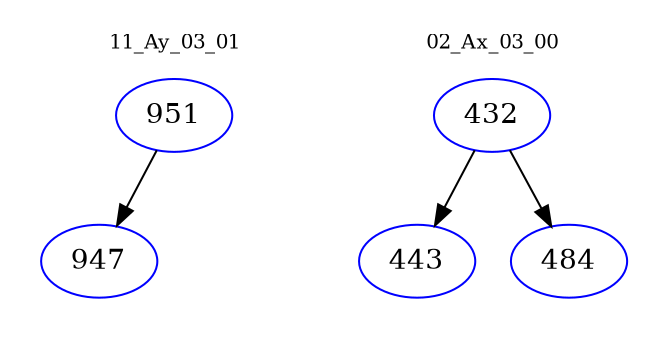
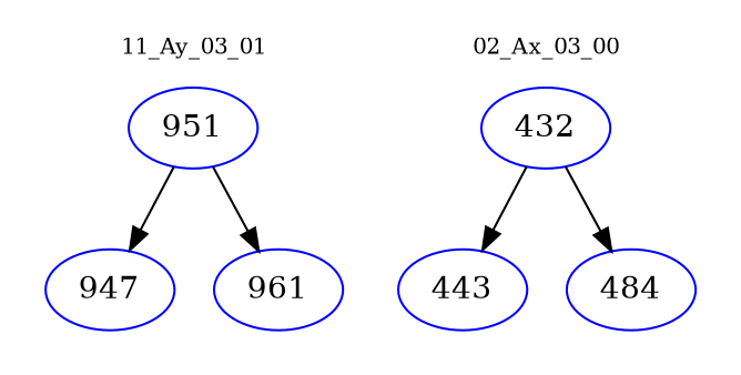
  digraph {
    node [color=blue]
    edge [color=black]
    n1 [label=951]
    n2 [label=947]
+   n3 [label=961]
    n4 [label=432]
    n5 [label=443]
    n6 [label=484]
    subgraph cluster_1 {
      color=white
      fontsize=10
      label="11_Ay_03_01"
      n1
      n2
+     n3
    }
    subgraph cluster_2 {
      color=white
      fontsize=10
      label="02_Ax_03_00"
      n4
      n5
      n6
    }
    n1 -> n2
+   n1 -> n3
    n4 -> n5
    n4 -> n6
  }
